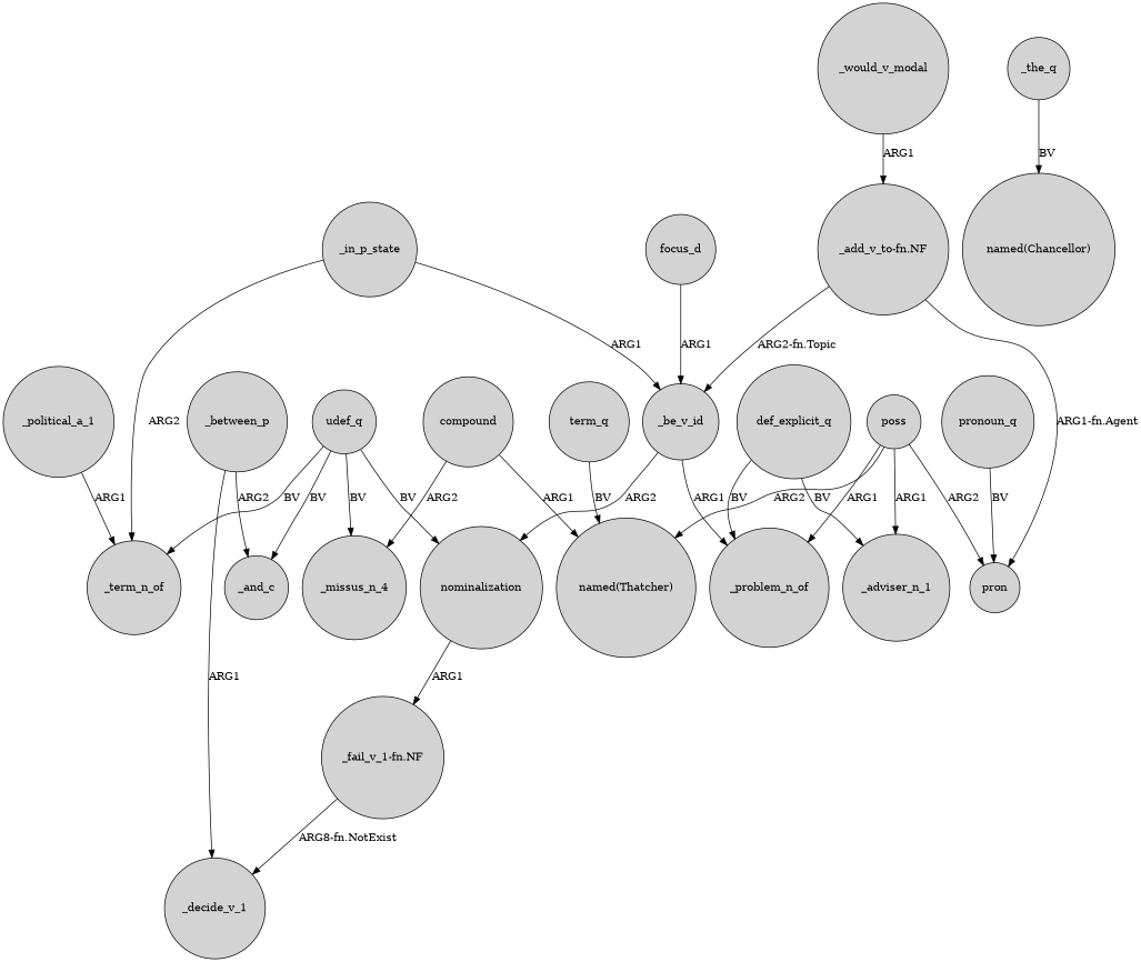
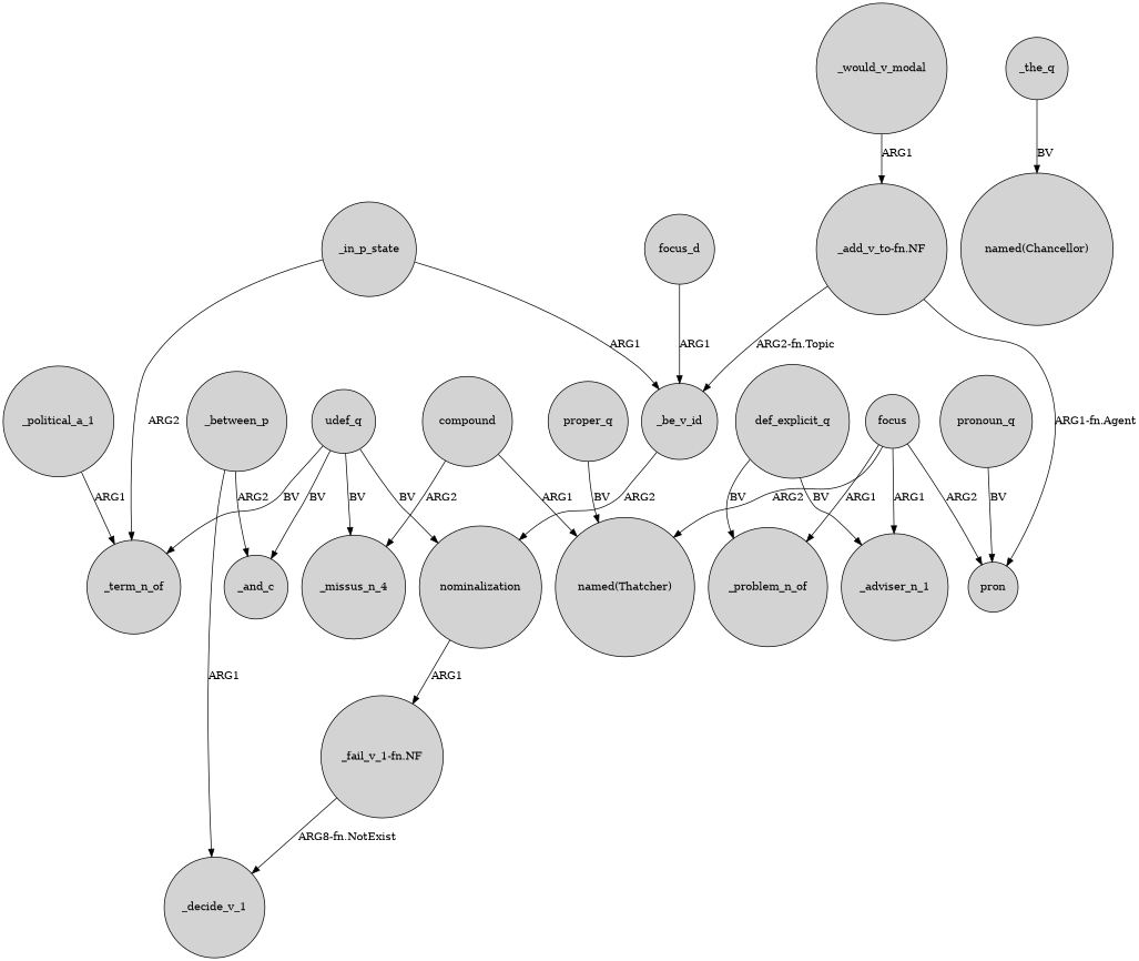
  digraph {
    node [shape=circle style=filled]
    "_add_v_to-fn.NF"
    _be_v_id
    pron
    nominalization
    _problem_n_of
    "_fail_v_1-fn.NF"
    _decide_v_1
-   poss
+   poss [label=focus]
    _adviser_n_1
    "named(Thatcher)"
    focus_d
    _in_p_state
    _term_n_of
    compound
    n15 [label=_missus_n_4]
    udef_q
    _and_c
    def_explicit_q
    pronoun_q
    _between_p
    _the_q
    "named(Chancellor)"
    _would_v_modal
    _political_a_1
-   proper_q [label=term_q]
+   proper_q
    "_add_v_to-fn.NF" -> _be_v_id [label="ARG2-fn.Topic"]
    "_add_v_to-fn.NF" -> pron [label="ARG1-fn.Agent"]
    _be_v_id -> nominalization [label=ARG2]
-   _be_v_id -> _problem_n_of [label=ARG1]
    nominalization -> "_fail_v_1-fn.NF" [label=ARG1]
    "_fail_v_1-fn.NF" -> _decide_v_1 [label="ARG8-fn.NotExist"]
    poss -> pron [label=ARG2]
    poss -> _problem_n_of [label=ARG1]
    poss -> _adviser_n_1 [label=ARG1]
    poss -> "named(Thatcher)" [label=ARG2]
    focus_d -> _be_v_id [label=ARG1]
    _in_p_state -> _be_v_id [label=ARG1]
    _in_p_state -> _term_n_of [label=ARG2]
    compound -> "named(Thatcher)" [label=ARG1]
    compound -> n15 [label=ARG2]
    udef_q -> nominalization [label=BV]
    udef_q -> _term_n_of [label=BV]
    udef_q -> n15 [label=BV]
    udef_q -> _and_c [label=BV]
    def_explicit_q -> _problem_n_of [label=BV]
    def_explicit_q -> _adviser_n_1 [label=BV]
    pronoun_q -> pron [label=BV]
    _between_p -> _decide_v_1 [label=ARG1]
    _between_p -> _and_c [label=ARG2]
    _the_q -> "named(Chancellor)" [label=BV]
    _would_v_modal -> "_add_v_to-fn.NF" [label=ARG1]
    _political_a_1 -> _term_n_of [label=ARG1]
    proper_q -> "named(Thatcher)" [label=BV]
  }
